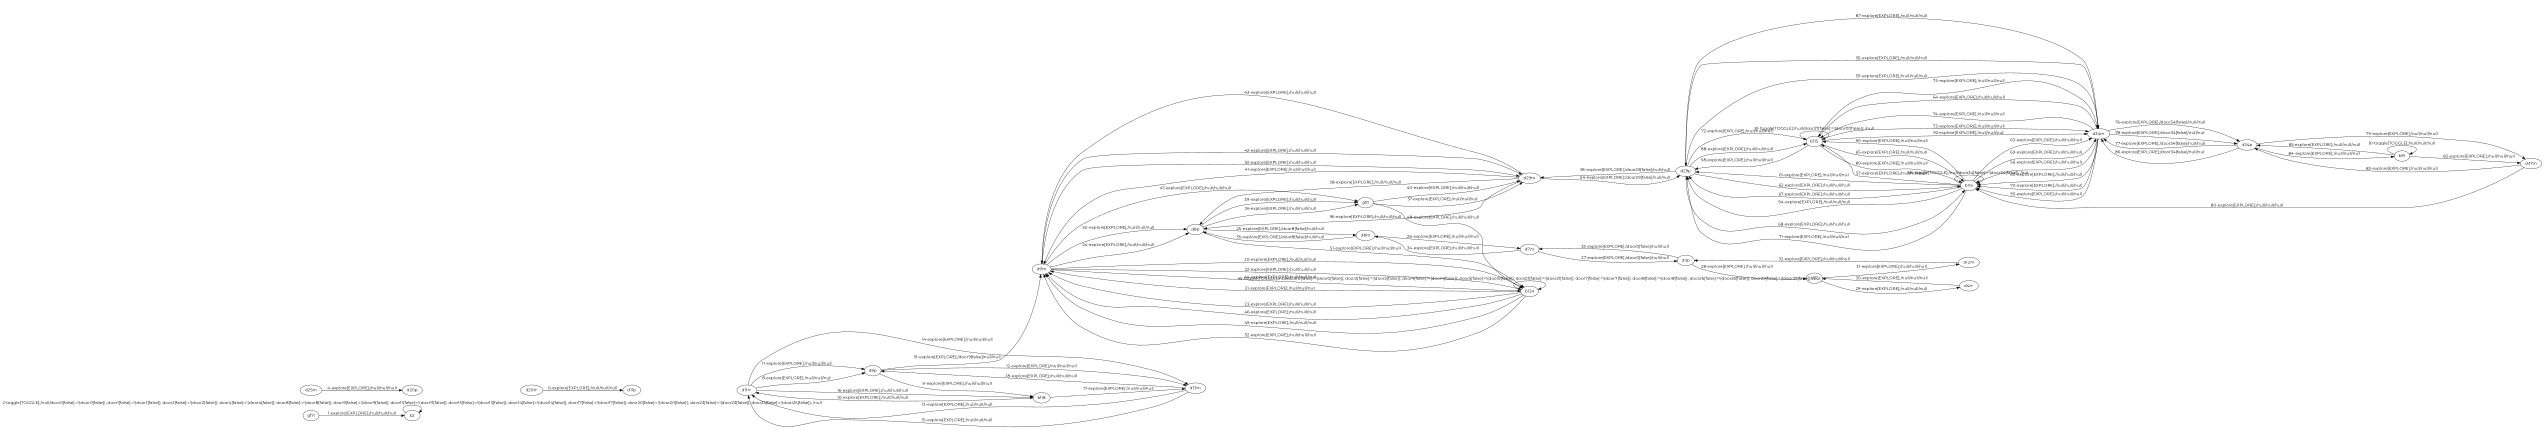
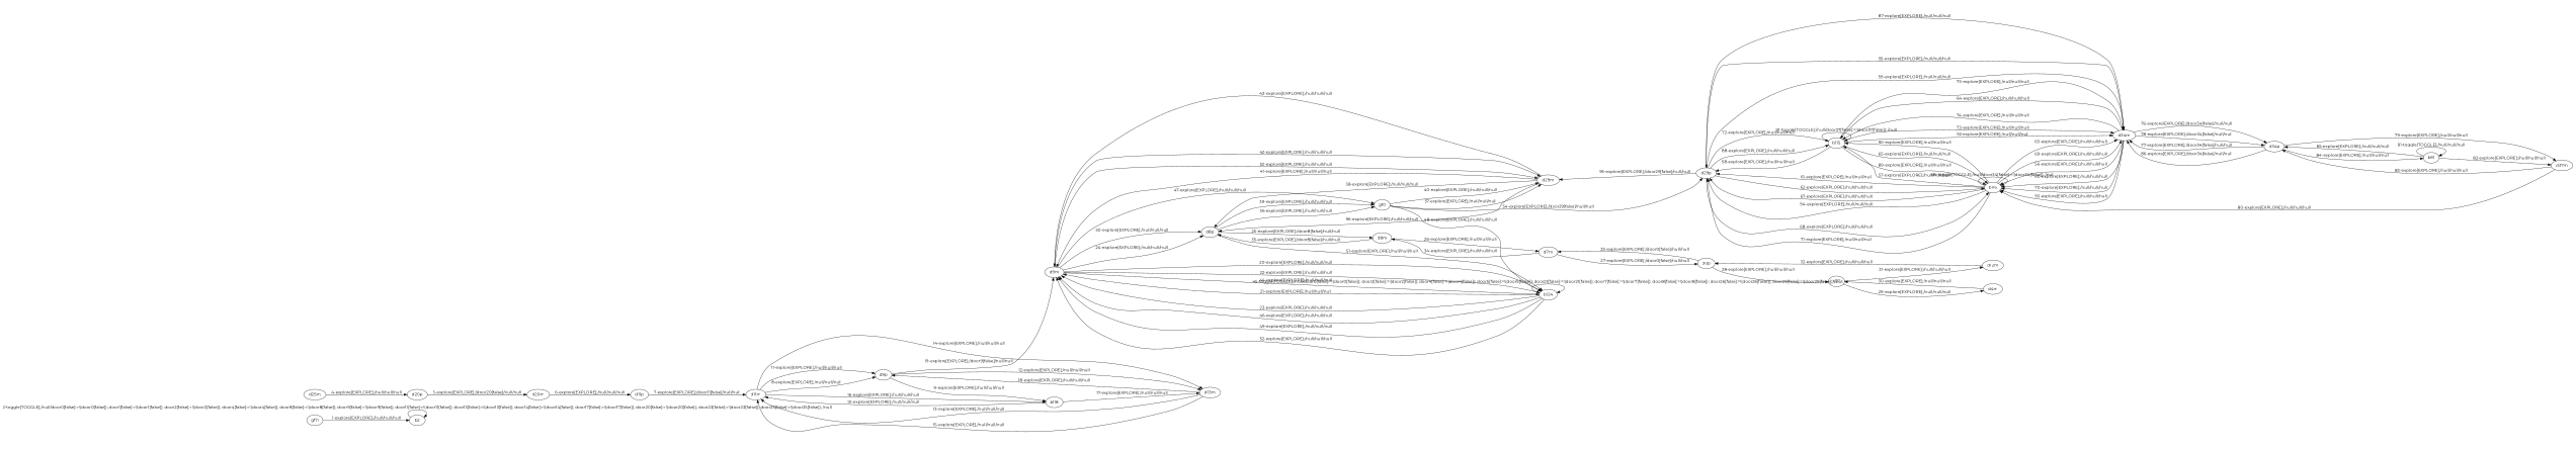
  digraph {
    fontname=Montserrat
    rankdir=LR
    node [fontname=Montserrat]
    edge [fontname=Montserrat]
    gf11
    b2
    d25m
    d20p
    d20m
    d11p
    d11m
    d9p
    b118
    d13m
    d9m
    b124
    d8p
    gf0
    d29m
    d8m
    d29p
    n18 [label=d7m]
    d0p
    b27
    d4m
    d12m
    d34m
    b116
    b115
    d34p
    d37m
    b91
    gf11 -> b2 [label="1-explore[EXPLORE];/null/null/null"]
    b2 -> b2 [label="2-toggle[TOGGLE];/null/door0[false]:=!(door0[false]); door1[false]:=!(door1[false]); door2[false]:=!(door2[false]); door4[false]:=!(door4[false]); door8[false]:=!(door8[false]); door9[false]:=!(door9[false]); door11[false]:=!(door11[false]); door13[false]:=!(door13[false]); door14[false]:=!(door14[false]); door17[false]:=!(door17[false]); door20[false]:=!(door20[false]); door23[false]:=!(door23[false]); door25[false]:=!(door25[false]); /null"]
    d25m -> d20p [label="4-explore[EXPLORE];/null/null/null"]
+   d20p -> d20m [label="5-explore[EXPLORE];/door20[false]/null/null"]
    d20m -> d11p [label="6-explore[EXPLORE];/null/null/null"]
+   d11p -> d11m [label="7-explore[EXPLORE];/door11[false]/null/null"]
    d11m -> d9p [label="8-explore[EXPLORE];/null/null/null"]
    d11m -> d9p [label="11-explore[EXPLORE];/null/null/null"]
    d11m -> b118 [label="16-explore[EXPLORE];/null/null/null"]
    d11m -> d13m [label="14-explore[EXPLORE];/null/null/null"]
    d9p -> b118 [label="9-explore[EXPLORE];/null/null/null"]
    d9p -> d13m [label="12-explore[EXPLORE];/null/null/null"]
    d9p -> d9m [label="19-explore[EXPLORE];/door9[false]/null/null"]
    b118 -> d11m [label="10-explore[EXPLORE];/null/null/null"]
    b118 -> d13m [label="17-explore[EXPLORE];/null/null/null"]
    d13m -> d11m [label="13-explore[EXPLORE];/null/null/null"]
    d13m -> d11m [label="15-explore[EXPLORE];/null/null/null"]
    d13m -> d9p [label="18-explore[EXPLORE];/null/null/null"]
    d9m -> b124 [label="20-explore[EXPLORE];/null/null/null"]
    d9m -> b124 [label="22-explore[EXPLORE];/null/null/null"]
    d9m -> b124 [label="44-explore[EXPLORE];/null/null/null"]
    d9m -> d8p [label="24-explore[EXPLORE];/null/null/null"]
    d9m -> d8p [label="50-explore[EXPLORE];/null/null/null"]
    d9m -> gf0 [label="47-explore[EXPLORE];/null/null/null"]
    d9m -> d29m [label="42-explore[EXPLORE];/null/null/null"]
    d9m -> d29m [label="53-explore[EXPLORE];/null/null/null"]
    b124 -> d9m [label="21-explore[EXPLORE];/null/null/null"]
    b124 -> d9m [label="23-explore[EXPLORE];/null/null/null"]
    b124 -> d9m [label="46-explore[EXPLORE];/null/null/null"]
    b124 -> d9m [label="49-explore[EXPLORE];/null/null/null"]
    b124 -> d9m [label="52-explore[EXPLORE];/null/null/null"]
    b124 -> b124 [label="45-toggle[TOGGLE];/null/door0[false]:=!(door0[false]); door2[false]:=!(door2[false]); door4[false]:=!(door4[false]); door5[false]:=!(door5[false]); door21[false]:=!(door21[false]); door7[false]:=!(door7[false]); door8[false]:=!(door8[false]); door26[false]:=!(door26[false]); door29[false]:=!(door29[false]); /null"]
    d8p -> b124 [label="51-explore[EXPLORE];/null/null/null"]
    d8p -> gf0 [label="36-explore[EXPLORE];/null/null/null"]
    d8p -> gf0 [label="39-explore[EXPLORE];/null/null/null"]
    d8p -> d8m [label="25-explore[EXPLORE];/door8[false]/null/null"]
    gf0 -> b124 [label="48-explore[EXPLORE];/null/null/null"]
    gf0 -> d29m [label="37-explore[EXPLORE];/null/null/null"]
    gf0 -> d29m [label="40-explore[EXPLORE];/null/null/null"]
    d29m -> d9m [label="41-explore[EXPLORE];/null/null/null"]
    d29m -> d9m [label="43-explore[EXPLORE];/null/null/null"]
    d29m -> d8p [label="38-explore[EXPLORE];/null/null/null"]
    d29m -> d8p [label="96-explore[EXPLORE];/null/null/null"]
-   d29m -> d29p [label="54-explore[EXPLORE];/door29[false]/null/null"]
+   gf0 -> d29p [label="54-explore[EXPLORE];/door29[false]/null/null"]
    d8m -> d8p [label="35-explore[EXPLORE];/door8[false]/null/null"]
    d8m -> n18 [label="26-explore[EXPLORE];/null/null/null"]
    d29p -> d29m [label="95-explore[EXPLORE];/door29[false]/null/null"]
    d29p -> d34m [label="55-explore[EXPLORE];/null/null/null"]
    d29p -> d34m [label="59-explore[EXPLORE];/null/null/null"]
    d29p -> b116 [label="62-explore[EXPLORE];/null/null/null"]
    d29p -> b116 [label="68-explore[EXPLORE];/null/null/null"]
    d29p -> b115 [label="72-explore[EXPLORE];/null/null/null"]
    d29p -> b115 [label="88-explore[EXPLORE];/null/null/null"]
    n18 -> d8m [label="34-explore[EXPLORE];/null/null/null"]
    n18 -> d0p [label="27-explore[EXPLORE];/door0[false]/null/null"]
    d0p -> n18 [label="33-explore[EXPLORE];/door0[false]/null/null"]
    d0p -> b27 [label="28-explore[EXPLORE];/null/null/null"]
    b27 -> d4m [label="29-explore[EXPLORE];/null/null/null"]
    b27 -> d12m [label="31-explore[EXPLORE];/null/null/null"]
    d4m -> b27 [label="30-explore[EXPLORE];/null/null/null"]
    d12m -> d0p [label="32-explore[EXPLORE];/null/null/null"]
    d34m -> d29p [label="87-explore[EXPLORE];/null/null/null"]
    d34m -> b116 [label="56-explore[EXPLORE];/null/null/null"]
    d34m -> b116 [label="60-explore[EXPLORE];/null/null/null"]
    d34m -> b116 [label="70-explore[EXPLORE];/null/null/null"]
    d34m -> b116 [label="93-explore[EXPLORE];/null/null/null"]
    d34m -> b115 [label="64-explore[EXPLORE];/null/null/null"]
    d34m -> b115 [label="74-explore[EXPLORE];/null/null/null"]
    d34m -> d34p [label="76-explore[EXPLORE];/door34[false]/null/null"]
    d34m -> d34p [label="78-explore[EXPLORE];/door34[false]/null/null"]
    b116 -> d29p [label="61-explore[EXPLORE];/null/null/null"]
    b116 -> d29p [label="67-explore[EXPLORE];/null/null/null"]
    b116 -> d29p [label="71-explore[EXPLORE];/null/null/null"]
    b116 -> d29p [label="94-explore[EXPLORE];/null/null/null"]
    b116 -> d34m [label="63-explore[EXPLORE];/null/null/null"]
    b116 -> d34m [label="69-explore[EXPLORE];/null/null/null"]
    b116 -> b116 [label="66-toggle[TOGGLE];/null/door34[false]:=!(door34[false]); /null"]
    b116 -> b115 [label="57-explore[EXPLORE];/null/null/null"]
    b116 -> b115 [label="90-explore[EXPLORE];/null/null/null"]
    b115 -> d29p [label="58-explore[EXPLORE];/null/null/null"]
    b115 -> d34m [label="73-explore[EXPLORE];/null/null/null"]
    b115 -> d34m [label="75-explore[EXPLORE];/null/null/null"]
    b115 -> d34m [label="92-explore[EXPLORE];/null/null/null"]
    b115 -> b116 [label="65-explore[EXPLORE];/null/null/null"]
    b115 -> b116 [label="89-explore[EXPLORE];/null/null/null"]
    b115 -> b115 [label="91-toggle[TOGGLE];/null/door37[false]:=!(door37[false]); /null"]
    d34p -> d34m [label="77-explore[EXPLORE];/door34[false]/null/null"]
    d34p -> d34m [label="86-explore[EXPLORE];/door34[false]/null/null"]
    d34p -> d37m [label="79-explore[EXPLORE];/null/null/null"]
    d34p -> b91 [label="84-explore[EXPLORE];/null/null/null"]
    d37m -> b116 [label="80-explore[EXPLORE];/null/null/null"]
    d37m -> d34p [label="83-explore[EXPLORE];/null/null/null"]
    b91 -> d34p [label="85-explore[EXPLORE];/null/null/null"]
    b91 -> d37m [label="82-explore[EXPLORE];/null/null/null"]
    b91 -> b91 [label="81-toggle[TOGGLE];/null/null/null"]
  }
